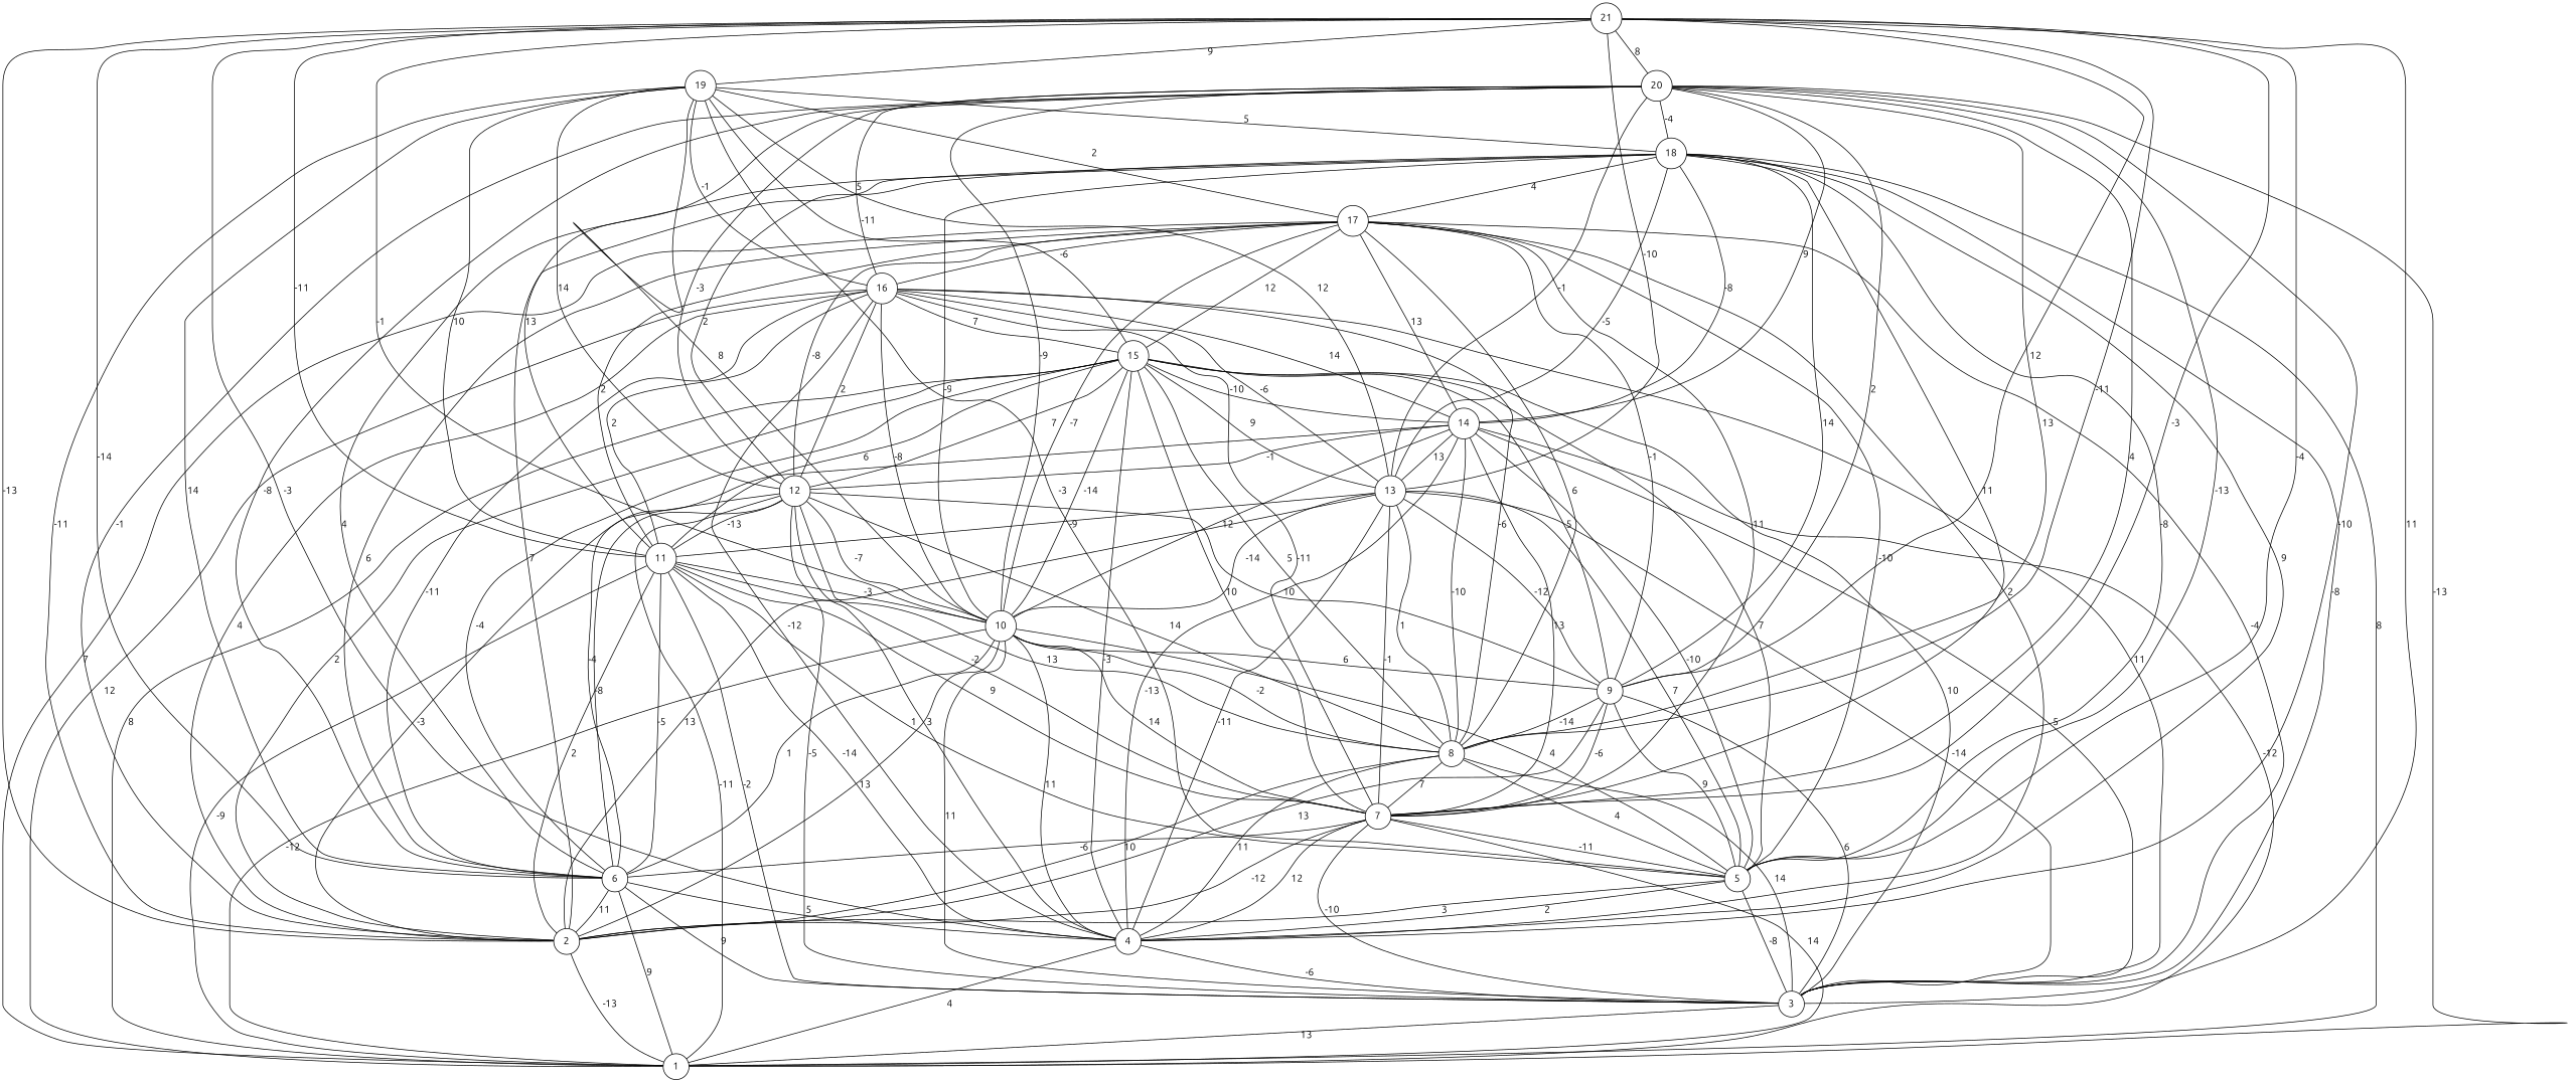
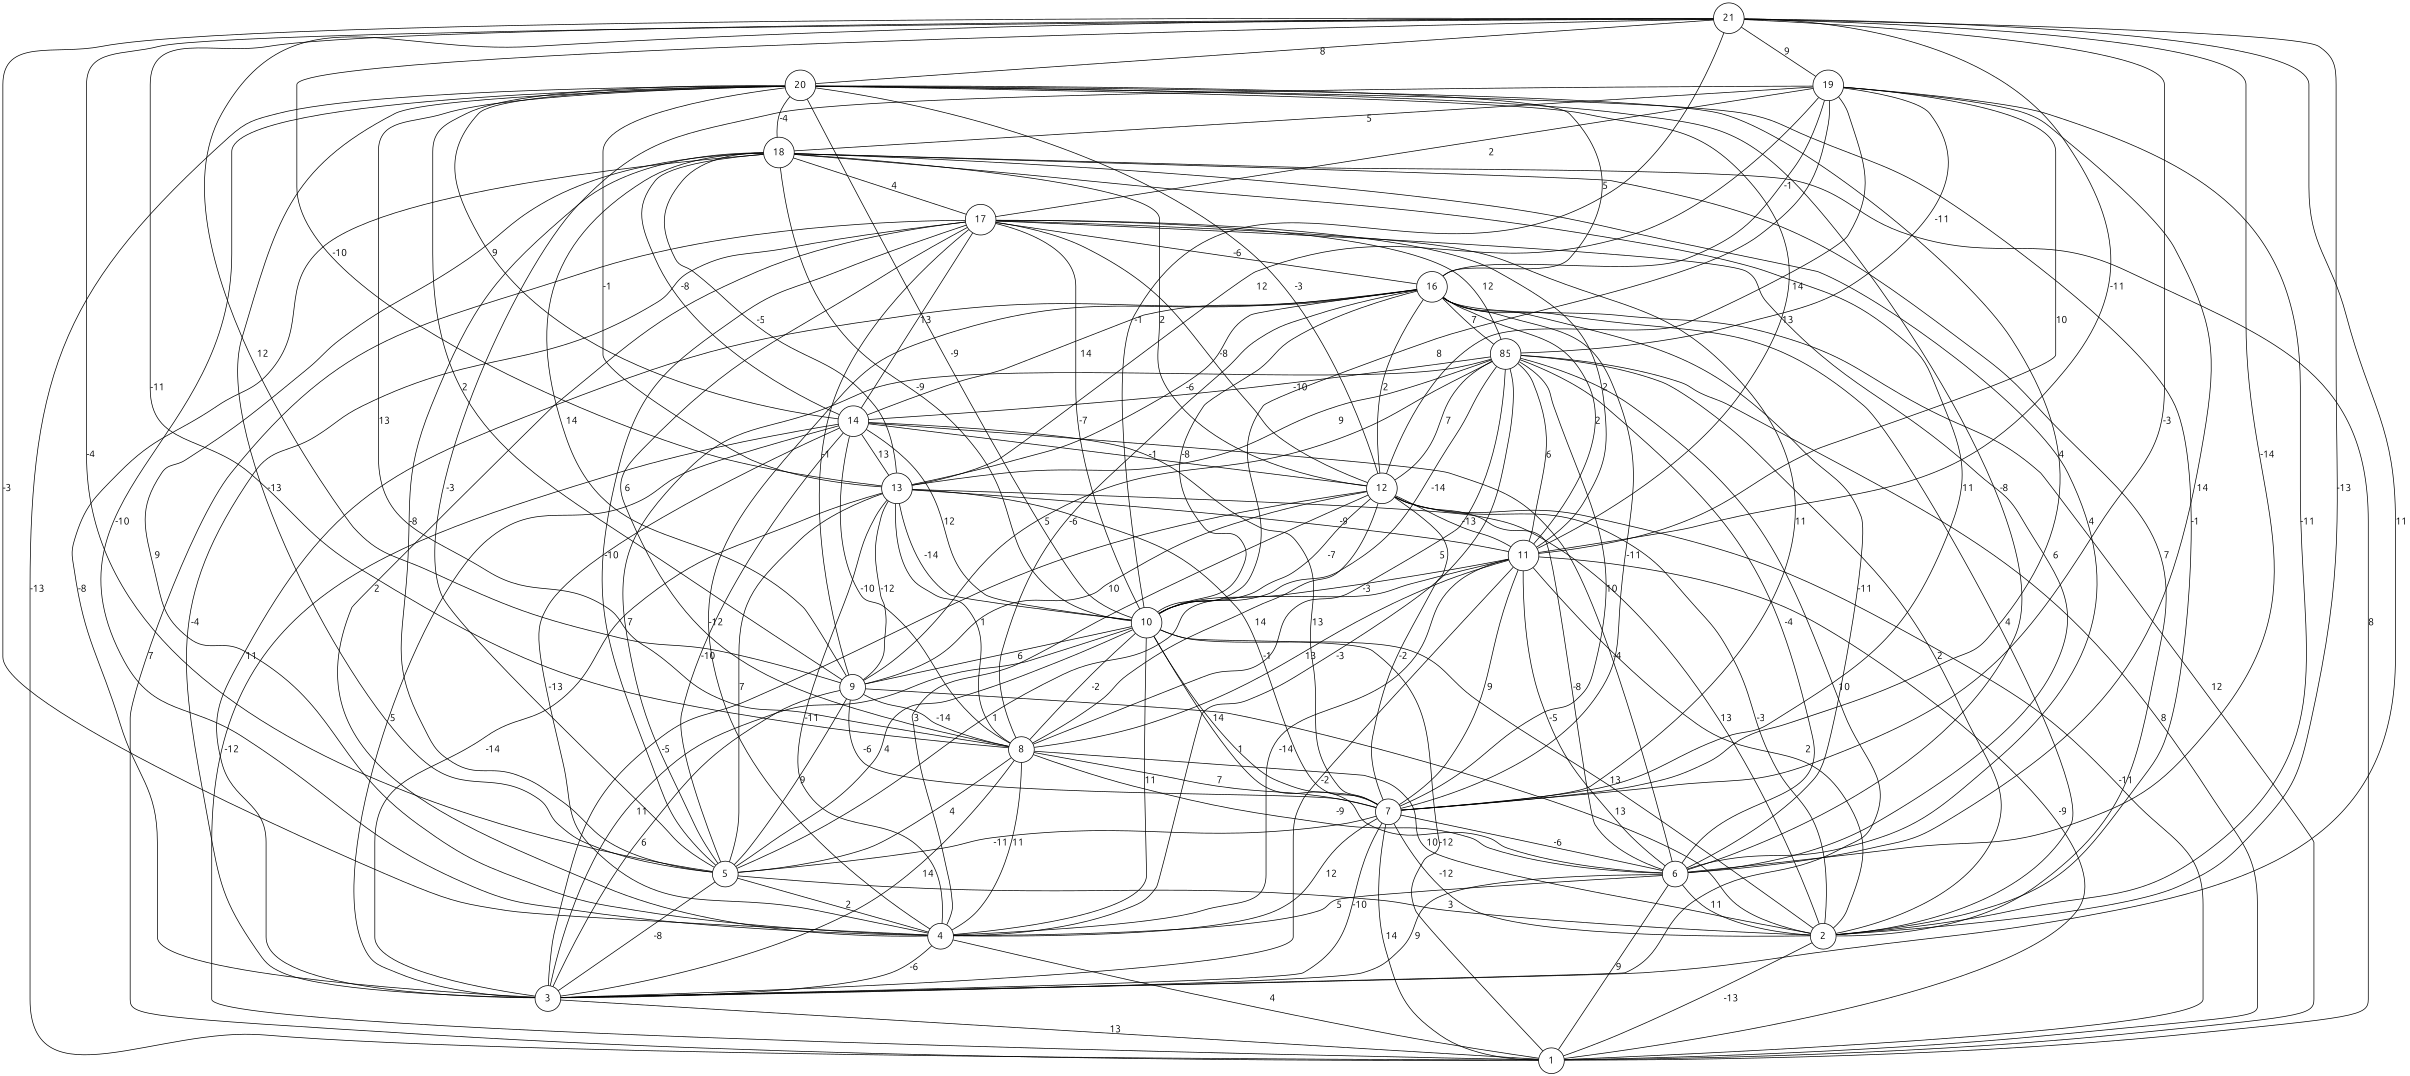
  graph {
    fontname=Ubuntu
    node [fontname=Ubuntu shape=circle]
    edge [fontname=Ubuntu]
    21
    2
    4
    5
    6
    7
    8
    9
    10
    11
    13
    19
    20
    3
    1
    12
    16
    18
-   15
+   15 [label=85]
    17
    14
    21 -- 2 [label=-13]
    21 -- 4 [label=-3]
    21 -- 5 [label=-4]
    21 -- 6 [label=-14]
    21 -- 7 [label=-3]
    21 -- 8 [label=-11]
    21 -- 9 [label=12]
    21 -- 10 [label=-1]
    21 -- 11 [label=-11]
    21 -- 13 [label=-10]
    21 -- 19 [label=9]
    21 -- 20 [label=8]
    21 -- 3 [label=11]
    2 -- 1 [label=-13]
    4 -- 3 [label=-6]
    4 -- 1 [label=4]
    5 -- 2 [label=3]
    5 -- 4 [label=2]
    5 -- 3 [label=-8]
    6 -- 2 [label=11]
    6 -- 4 [label=5]
    6 -- 3 [label=9]
    6 -- 1 [label=9]
    7 -- 2 [label=-12]
    7 -- 4 [label=12]
    7 -- 5 [label=-11]
    7 -- 6 [label=-6]
    7 -- 3 [label=-10]
    7 -- 1 [label=14]
    8 -- 2 [label=10]
    8 -- 4 [label=11]
    8 -- 5 [label=4]
+   8 -- 6 [label=-9]
    8 -- 7 [label=7]
    8 -- 3 [label=14]
    9 -- 2 [label=13]
    9 -- 5 [label=9]
    9 -- 7 [label=-6]
    9 -- 8 [label=-14]
    9 -- 3 [label=6]
    10 -- 2 [label=13]
    10 -- 4 [label=11]
    10 -- 5 [label=4]
    10 -- 6 [label=1]
    10 -- 7 [label=14]
    10 -- 8 [label=-2]
    10 -- 9 [label=6]
    10 -- 3 [label=11]
    10 -- 1 [label=-12]
    11 -- 2 [label=2]
    11 -- 4 [label=-14]
    11 -- 5 [label=1]
    11 -- 6 [label=-5]
    11 -- 7 [label=9]
    11 -- 8 [label=13]
    11 -- 10 [label=-3]
    11 -- 3 [label=-2]
    11 -- 1 [label=-9]
    13 -- 2 [label=13]
    13 -- 4 [label=-11]
    13 -- 5 [label=7]
    13 -- 7 [label=-1]
    13 -- 8 [label=1]
    13 -- 9 [label=-12]
    13 -- 10 [label=-14]
    13 -- 11 [label=-9]
    13 -- 3 [label=-14]
    19 -- 2 [label=-11]
    19 -- 5 [label=-3]
    19 -- 6 [label=14]
    19 -- 10 [label=8]
    19 -- 11 [label=10]
    19 -- 13 [label=12]
    19 -- 12 [label=14]
    19 -- 16 [label=-1]
    19 -- 18 [label=5]
    19 -- 15 [label=-11]
    19 -- 17 [label=2]
    20 -- 2 [label=-1]
    20 -- 4 [label=-10]
    20 -- 5 [label=-13]
    20 -- 6 [label=-8]
    20 -- 7 [label=4]
    20 -- 8 [label=13]
    20 -- 9 [label=2]
    20 -- 10 [label=-9]
    20 -- 11 [label=13]
    20 -- 13 [label=-1]
    20 -- 1 [label=-13]
    20 -- 12 [label=-3]
    20 -- 16 [label=5]
    20 -- 18 [label=-4]
    20 -- 14 [label=9]
    3 -- 1 [label=13]
    12 -- 2 [label=-3]
    12 -- 4 [label=3]
    12 -- 6 [label=-8]
    12 -- 7 [label=-2]
    12 -- 8 [label=14]
    12 -- 9 [label=10]
    12 -- 10 [label=-7]
    12 -- 11 [label=-13]
    12 -- 3 [label=-5]
    12 -- 1 [label=-11]
    16 -- 2 [label=4]
    16 -- 4 [label=-12]
    16 -- 6 [label=-11]
    16 -- 7 [label=-11]
    16 -- 8 [label=-6]
    16 -- 10 [label=-8]
    16 -- 11 [label=2]
    16 -- 13 [label=-6]
    16 -- 3 [label=11]
    16 -- 1 [label=12]
    16 -- 12 [label=2]
    16 -- 15 [label=7]
    16 -- 14 [label=14]
    18 -- 2 [label=7]
    18 -- 4 [label=9]
    18 -- 5 [label=-8]
    18 -- 6 [label=4]
    18 -- 7 [label=11]
    18 -- 9 [label=14]
    18 -- 10 [label=-9]
    18 -- 13 [label=-5]
    18 -- 3 [label=-8]
    18 -- 1 [label=8]
    18 -- 12 [label=2]
    18 -- 17 [label=4]
    18 -- 14 [label=-8]
    15 -- 2 [label=2]
    15 -- 4 [label=-3]
    15 -- 5 [label=7]
    15 -- 6 [label=-4]
    15 -- 7 [label=10]
    15 -- 8 [label=5]
    15 -- 9 [label=5]
    15 -- 10 [label=-14]
    15 -- 11 [label=6]
    15 -- 13 [label=9]
    15 -- 3 [label=10]
    15 -- 1 [label=8]
    15 -- 12 [label=7]
    15 -- 14 [label=-10]
    17 -- 4 [label=2]
    17 -- 5 [label=-10]
    17 -- 6 [label=6]
    17 -- 7 [label=11]
    17 -- 8 [label=6]
    17 -- 9 [label=-1]
    17 -- 10 [label=-7]
    17 -- 11 [label=2]
    17 -- 3 [label=-4]
    17 -- 1 [label=7]
    17 -- 12 [label=-8]
    17 -- 16 [label=-6]
    17 -- 15 [label=12]
    17 -- 14 [label=13]
    14 -- 4 [label=-13]
    14 -- 5 [label=-10]
    14 -- 6 [label=-4]
    14 -- 7 [label=13]
    14 -- 8 [label=-10]
    14 -- 10 [label=12]
    14 -- 13 [label=13]
    14 -- 3 [label=5]
    14 -- 1 [label=-12]
    14 -- 12 [label=-1]
  }
